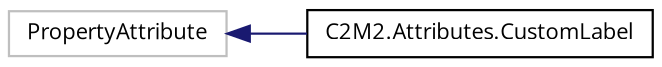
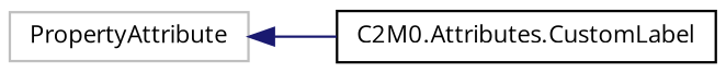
  digraph {
    rankdir=LR
    fontname="Open Sans"
    node [fillcolor=white fontname="Open Sans" fontsize=10 shape=record style=filled]
    n1 [color=grey75 height=0.2 label=PropertyAttribute width=0.4]
-   n2 [color=black height=0.2 label="C2M2.Attributes.CustomLabel" width=0.4]
+   n2 [color=black height=0.2 label="C2M0.Attributes.CustomLabel" width=0.4]
    n1 -> n2 [color=midnightblue dir=back fontname="Open Sans" fontsize=10 labelfontname=Helvetica labelfontsize=10 style=solid]
  }
